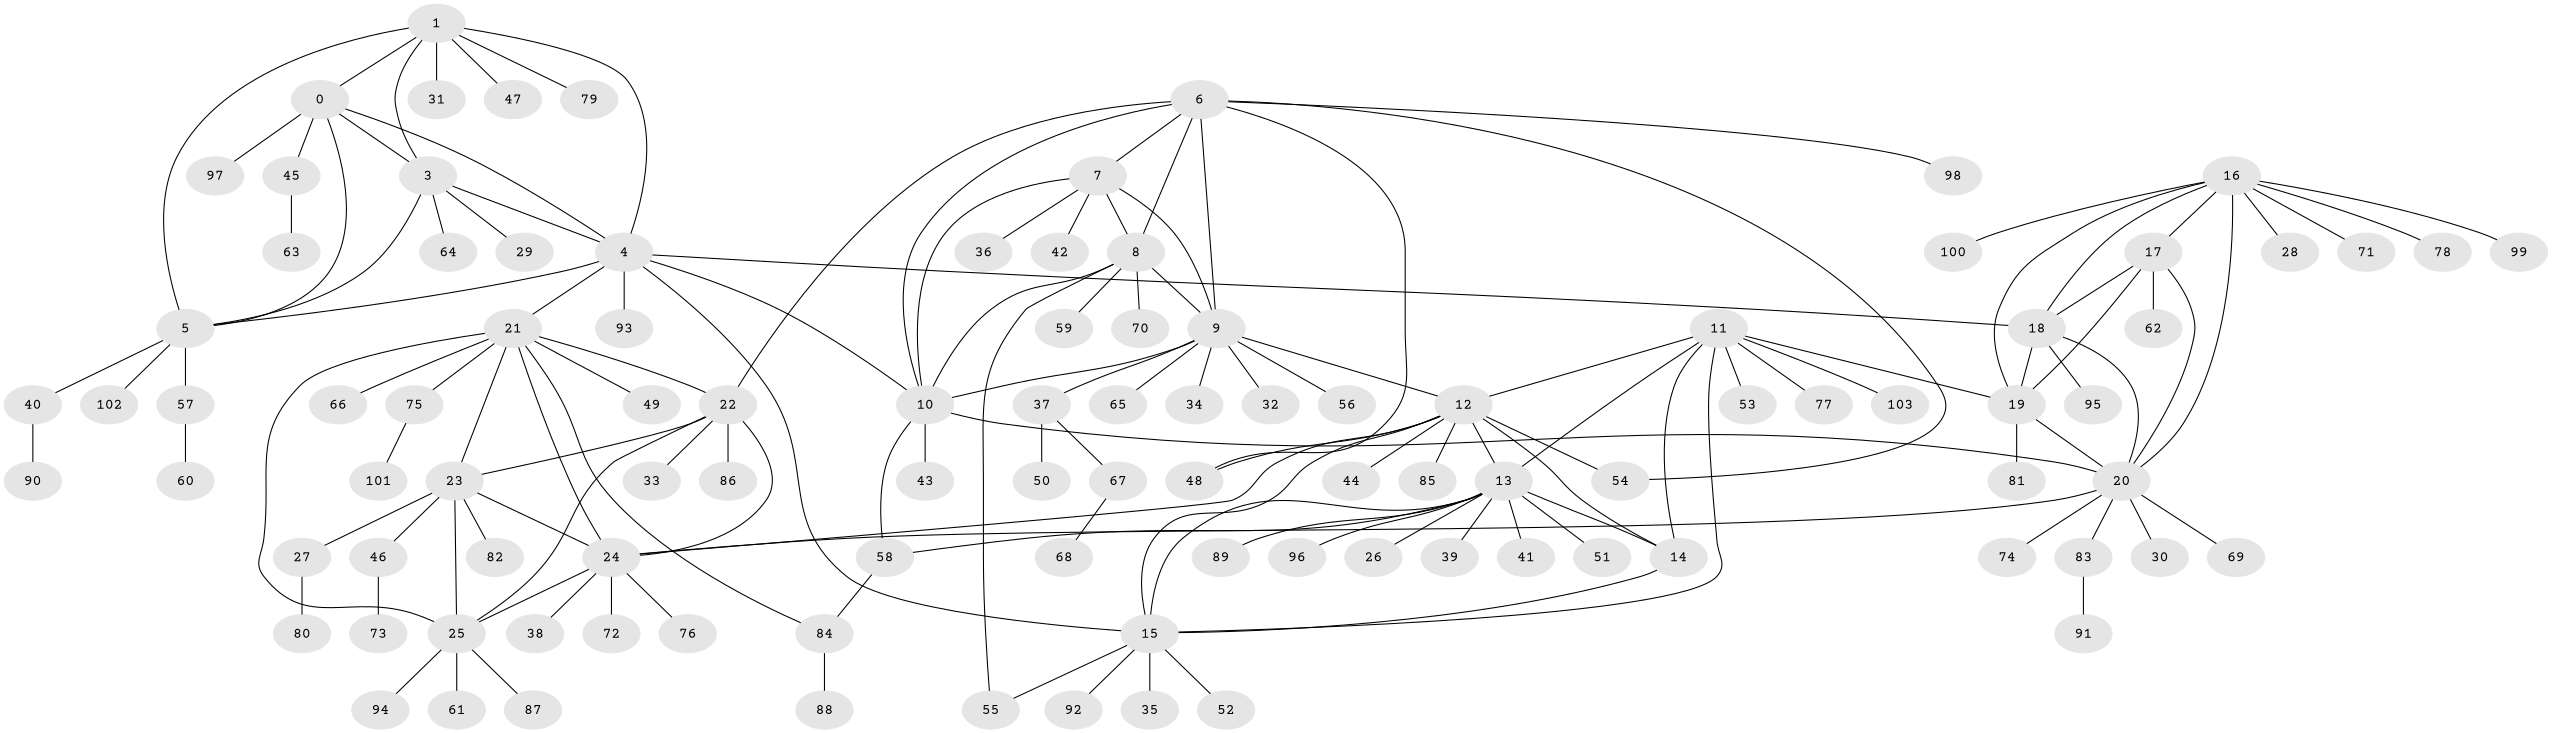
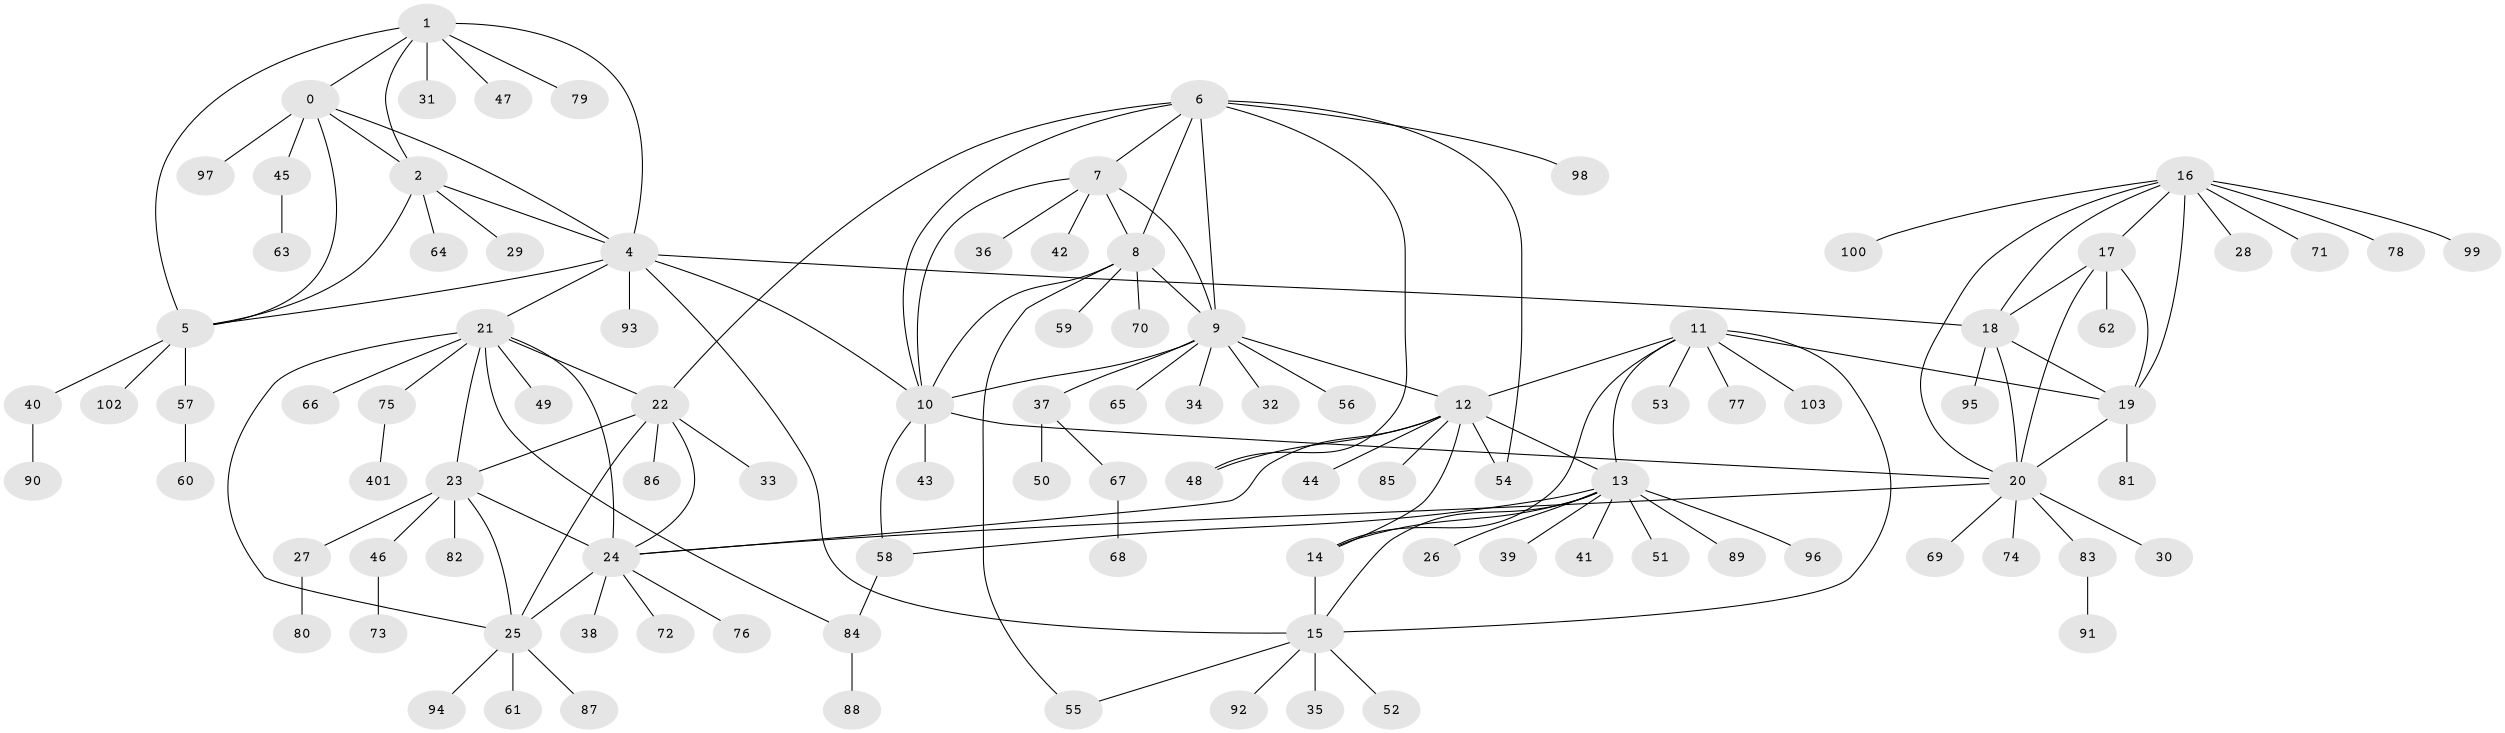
  graph {
    fontname="Courier Prime"
    node [color=gray90 fontname="Courier Prime" style=filled]
    edge [fontname="Courier Prime"]
    n1 [label=0]
    1
-   3
+   3 [label=2]
    4
    5
    31
    47
    79
    45
    97
    29
    64
    10
    15
    18
    21
    93
    40
    57
    102
    63
    20
    43
    58
    55
    35
    52
    92
    19
    95
    22
    24
    23
    25
    49
    66
    75
    84
    90
    60
    6
    7
    8
    9
    48
    54
    98
    36
    42
    59
    70
    12
    32
    34
    37
    56
    65
    33
    86
    13
    14
    44
    85
    50
    67
    30
    69
    74
    83
    11
    53
    77
    103
    26
    39
    41
    51
    89
    96
    81
    38
    72
    76
    16
    17
    28
    71
    78
    99
    100
    62
    91
    27
    46
    82
    61
    87
    94
-   101
+   101 [label=401]
    88
    80
    73
    68
    n1 -- 3
    n1 -- 4
    n1 -- 5
    n1 -- 45
    n1 -- 97
    1 -- n1
    1 -- 3
    1 -- 4
    1 -- 5
    1 -- 31
    1 -- 47
    1 -- 79
    3 -- 4
    3 -- 5
    3 -- 29
    3 -- 64
    4 -- 5
    4 -- 10
    4 -- 15
    4 -- 18
    4 -- 21
    4 -- 93
    5 -- 40
    5 -- 57
    5 -- 102
    45 -- 63
    10 -- 20
    10 -- 43
    10 -- 58
    15 -- 55
    15 -- 35
    15 -- 52
    15 -- 92
    18 -- 20
    18 -- 19
    18 -- 95
    21 -- 22
    21 -- 24
    21 -- 23
    21 -- 25
    21 -- 49
    21 -- 66
    21 -- 75
    21 -- 84
    40 -- 90
    57 -- 60
    20 -- 24
    20 -- 30
    20 -- 69
    20 -- 74
    20 -- 83
    58 -- 84
    19 -- 20
    19 -- 81
    22 -- 24
    22 -- 23
    22 -- 25
    22 -- 33
    22 -- 86
    24 -- 25
    24 -- 38
    24 -- 72
    24 -- 76
    23 -- 24
    23 -- 25
    23 -- 27
    23 -- 46
    23 -- 82
    25 -- 61
    25 -- 87
    25 -- 94
    75 -- 101
    84 -- 88
    6 -- 10
    6 -- 22
    6 -- 7
    6 -- 8
    6 -- 9
    6 -- 48
    6 -- 54
    6 -- 98
    7 -- 10
    7 -- 8
    7 -- 9
    7 -- 36
    7 -- 42
    8 -- 10
    8 -- 55
    8 -- 9
    8 -- 59
    8 -- 70
    9 -- 10
    9 -- 12
    9 -- 32
    9 -- 34
    9 -- 37
    9 -- 56
    9 -- 65
-   12 -- 15
    12 -- 24
    12 -- 48
    12 -- 54
    12 -- 13
    12 -- 14
    12 -- 44
    12 -- 85
    37 -- 50
    37 -- 67
    13 -- 15
    13 -- 58
    13 -- 14
    13 -- 26
    13 -- 39
    13 -- 41
    13 -- 51
    13 -- 89
    13 -- 96
    14 -- 15
    67 -- 68
    83 -- 91
    11 -- 15
    11 -- 19
    11 -- 12
    11 -- 13
    11 -- 14
    11 -- 53
    11 -- 77
    11 -- 103
    16 -- 18
    16 -- 20
    16 -- 19
    16 -- 17
    16 -- 28
    16 -- 71
    16 -- 78
    16 -- 99
    16 -- 100
    17 -- 18
    17 -- 20
    17 -- 19
    17 -- 62
    27 -- 80
    46 -- 73
  }
